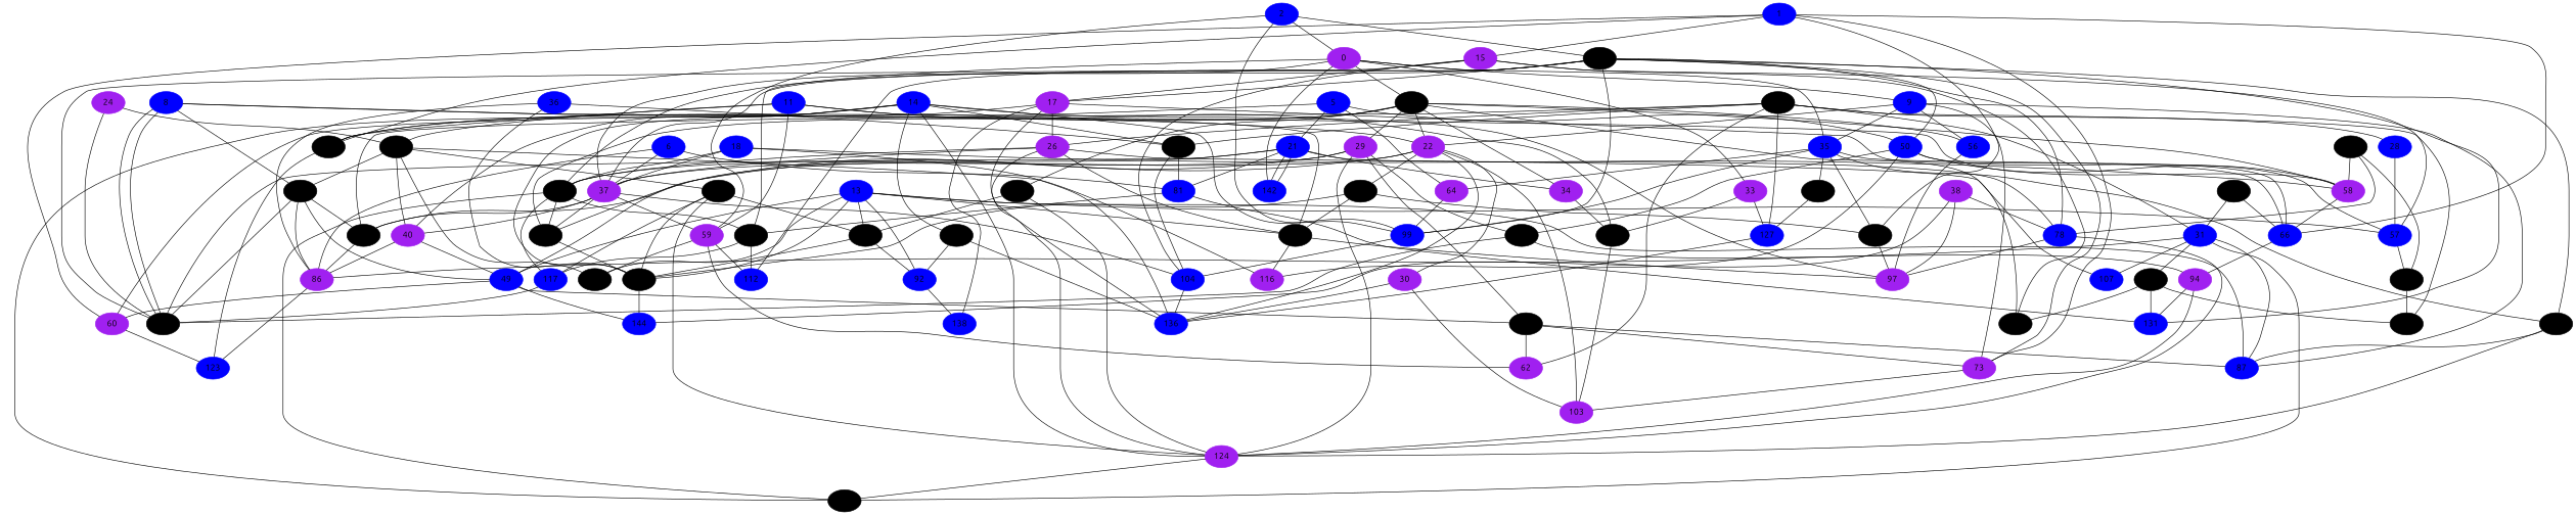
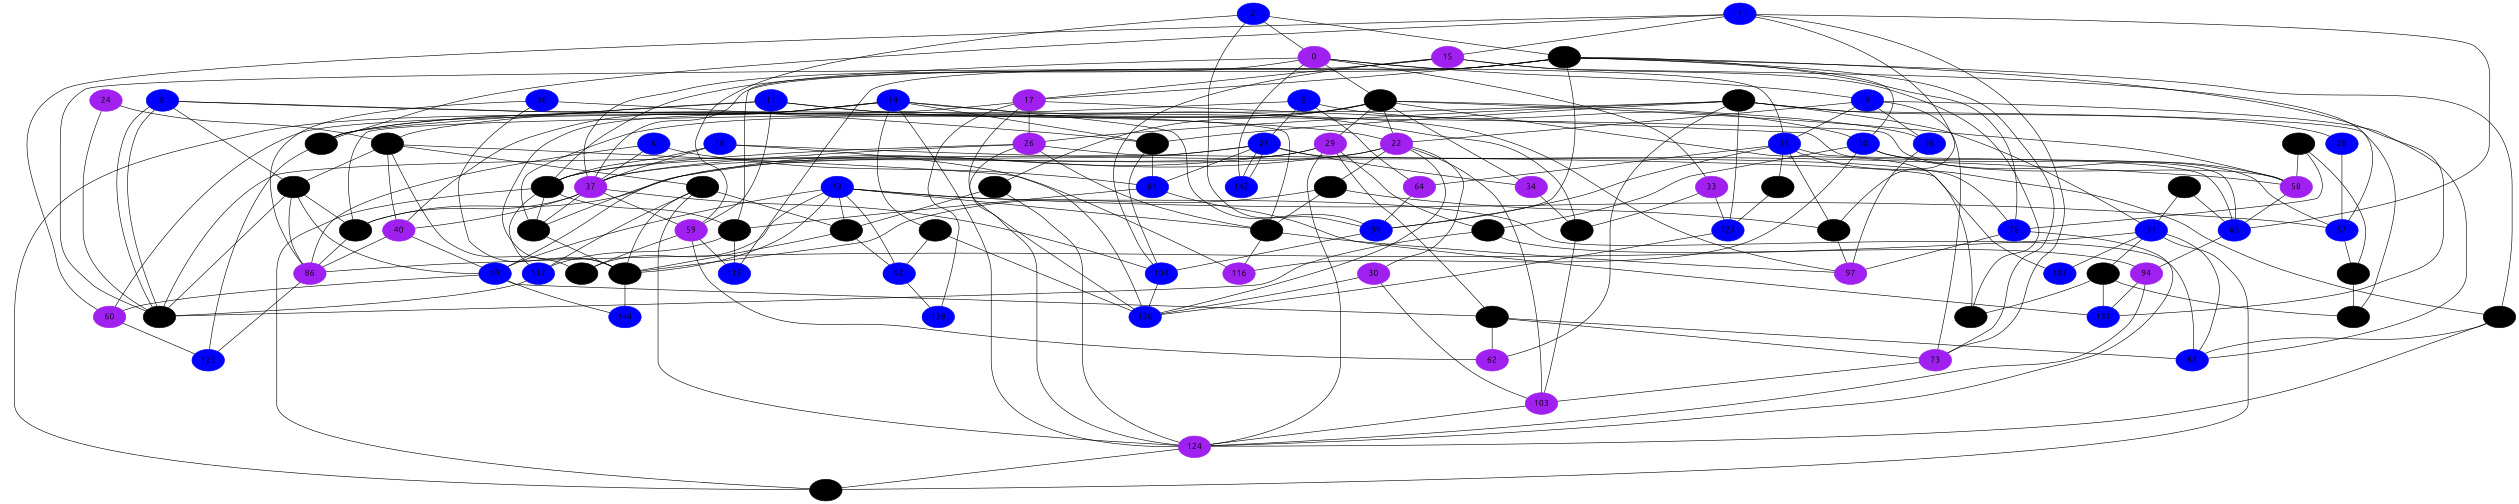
  graph {
    fontname=Ubuntu
    node [color=blue fontname=Ubuntu style=filled]
    edge [fontname=Ubuntu]
    1 [super="+90"]
    15 [color=purple super="+82"]
    47 [color=black super="+98"]
    48 [color=black]
    60 [color=purple super="+119"]
    66 [super="+79"]
    73 [color=purple super="+134"]
    145 [color=black]
    126 [color=black super="+137"]
    17 [color=purple super="+80"]
    57 [super="+65"]
    104 [super="+141"]
    123
    97 [color=purple super="+130"]
    94 [color=purple super="+128"]
    n16 [color=purple label=103 super="+118"]
    2 [super="+70"]
    n18 [color=purple label=0 super="+105"]
    12 [color=black super="+19"]
    59 [color=purple super="+106"]
    99
    7 [color=black super="+88"]
    9 [super="+114"]
    33 [color=purple]
    35 [super="+122"]
    37 [color=purple super="+133"]
    96 [color=black]
    142
    50 [super="+55"]
    68 [color=black]
    72 [color=black super="+76"]
    78 [super="+129"]
    112
    131 [super="+147"]
    62 [color=purple]
    132 [color=black]
    20 [color=black]
    22 [color=purple super="+46"]
    29 [color=purple super="+100"]
    34 [color=purple]
    56
    58 [color=purple super="+113"]
    101 [color=black super="+108"]
    87 [super="+146"]
    127
    83 [color=black]
    64 [color=purple]
    109 [color=black]
    53 [color=black]
    40 [color=purple super="+121"]
    117
    31 [super="+120"]
    86 [color=purple super="+93"]
    140 [color=black]
    107
    44 [color=black]
    4 [color=black]
    5 [super="+63"]
    21 [super="+84"]
    81 [super="+143"]
    49
    116 [color=purple]
    67 [color=black super="+74"]
    6
    71 [color=black]
    124 [color=purple super="+135"]
    136
    23 [color=black super="+41"]
    30 [color=purple]
    52 [color=black]
    111 [color=black super="+125"]
    8
    32 [color=black super="+115"]
    10 [color=black super="+39"]
    26 [color=purple super="+69"]
    28
    45 [color=black super="+51"]
    95 [color=black]
    91 [color=black super="+139"]
    11 [super="+16"]
    27 [color=black super="+85"]
    54 [color=black super="+77"]
    138
    13 [super="+89"]
    92
    144
    75 [color=black]
    14 [super="+103"]
    43 [color=black super="+61"]
    18
    24 [color=purple]
    36
-   38 [color=purple]
    42 [color=black]
    1 -- 15
    1 -- 47
    1 -- 48
    1 -- 60
    1 -- 66
    1 -- 73
    15 -- 145
    15 -- 126
    15 -- 17
    15 -- 57
    15 -- 104
    47 -- 123
    48 -- 97
    60 -- 123
    66 -- 94
    73 -- n16
    17 -- 60
    17 -- 66
    17 -- 136
    17 -- 26
    17 -- 138
    57 -- 75
    104 -- 136
    94 -- 131
    94 -- 124
+   n16 -- 124
    2 -- n18
    2 -- 12
    2 -- 59
    2 -- 99
    n18 -- 7
    n18 -- 9
    n18 -- 33
    n18 -- 35
    n18 -- 37
    n18 -- 96
    n18 -- 142
    12 -- 73
    12 -- 17
    12 -- 99
    12 -- 37
    12 -- 50
    12 -- 68
    12 -- 72
    12 -- 78
    12 -- 112
    12 -- 131
    59 -- 112
    59 -- 62
    59 -- 132
    99 -- 104
    7 -- 47
    7 -- 145
    7 -- 20
    7 -- 22
    7 -- 29
    7 -- 34
    7 -- 56
    7 -- 58
    7 -- 101
    9 -- 73
    9 -- 35
    9 -- 22
    9 -- 56
    9 -- 87
    33 -- 127
    33 -- 83
    35 -- 48
    35 -- 66
    35 -- 99
    35 -- 68
    35 -- 64
    35 -- 109
    37 -- 104
    37 -- 59
    37 -- 101
    37 -- 53
    37 -- 40
    96 -- 112
    96 -- 117
    50 -- 57
    50 -- 58
    50 -- 116
    50 -- 67
    68 -- 87
    68 -- 124
    72 -- 96
    72 -- 101
    72 -- 117
    72 -- 140
    78 -- 97
    78 -- 124
    20 -- 71
    20 -- 124
    22 -- n16
    22 -- 37
    22 -- 53
    22 -- 136
    22 -- 23
    22 -- 30
    29 -- 72
    29 -- 101
    29 -- 67
    29 -- 124
    29 -- 52
    34 -- 83
    56 -- 97
    58 -- 66
    101 -- 111
    127 -- 136
    83 -- n16
    64 -- 99
    109 -- 127
    53 -- 86
    40 -- 86
    40 -- 49
    117 -- 126
    31 -- 87
    31 -- 86
    31 -- 140
    31 -- 107
    31 -- 44
    86 -- 123
    44 -- 145
    44 -- 131
    44 -- 95
    4 -- 66
    4 -- 31
    5 -- 47
    5 -- 50
    5 -- 64
    5 -- 21
    21 -- 126
    21 -- 142
    21 -- 142
    21 -- 78
    21 -- 34
    21 -- 81
    21 -- 49
    81 -- 96
    81 -- 131
    49 -- 60
    49 -- 52
    49 -- 144
    67 -- 126
    67 -- 94
    6 -- 37
    6 -- 86
    6 -- 81
    71 -- 111
    71 -- 92
    124 -- 140
    23 -- 48
    23 -- 111
    23 -- 91
    30 -- n16
    30 -- 136
    52 -- 73
    52 -- 62
    52 -- 87
    111 -- 144
    8 -- 126
    8 -- 126
    8 -- 22
    8 -- 58
    8 -- 32
    32 -- 126
    32 -- 53
    32 -- 86
    32 -- 49
    10 -- 62
    10 -- 127
    10 -- 53
    10 -- 31
    10 -- 26
    10 -- 28
    10 -- 45
    10 -- 95
    26 -- 37
    26 -- 72
    26 -- 107
    26 -- 124
    26 -- 91
    28 -- 57
    45 -- 104
    45 -- 81
    91 -- 97
    91 -- 116
    11 -- 47
    11 -- 59
    11 -- 83
    11 -- 91
    11 -- 27
    27 -- 132
    27 -- 40
    27 -- 116
    27 -- 32
    27 -- 54
    54 -- 117
    54 -- 71
    54 -- 124
    54 -- 111
    13 -- 57
    13 -- 132
    13 -- 87
    13 -- 49
    13 -- 71
    13 -- 111
    13 -- 91
    13 -- 92
    92 -- 138
    75 -- 95
    14 -- 97
    14 -- 99
    14 -- 40
    14 -- 140
    14 -- 124
    14 -- 111
    14 -- 45
    14 -- 43
    43 -- 136 [weight=2]
    43 -- 92
    18 -- 37
    18 -- 72
    18 -- 58
    18 -- 136
    24 -- 126
    24 -- 27
    36 -- 86
    36 -- 111
    36 -- 45
-   38 -- 97
-   38 -- 78
-   38 -- 144
    42 -- 78
    42 -- 58
    42 -- 75
  }
